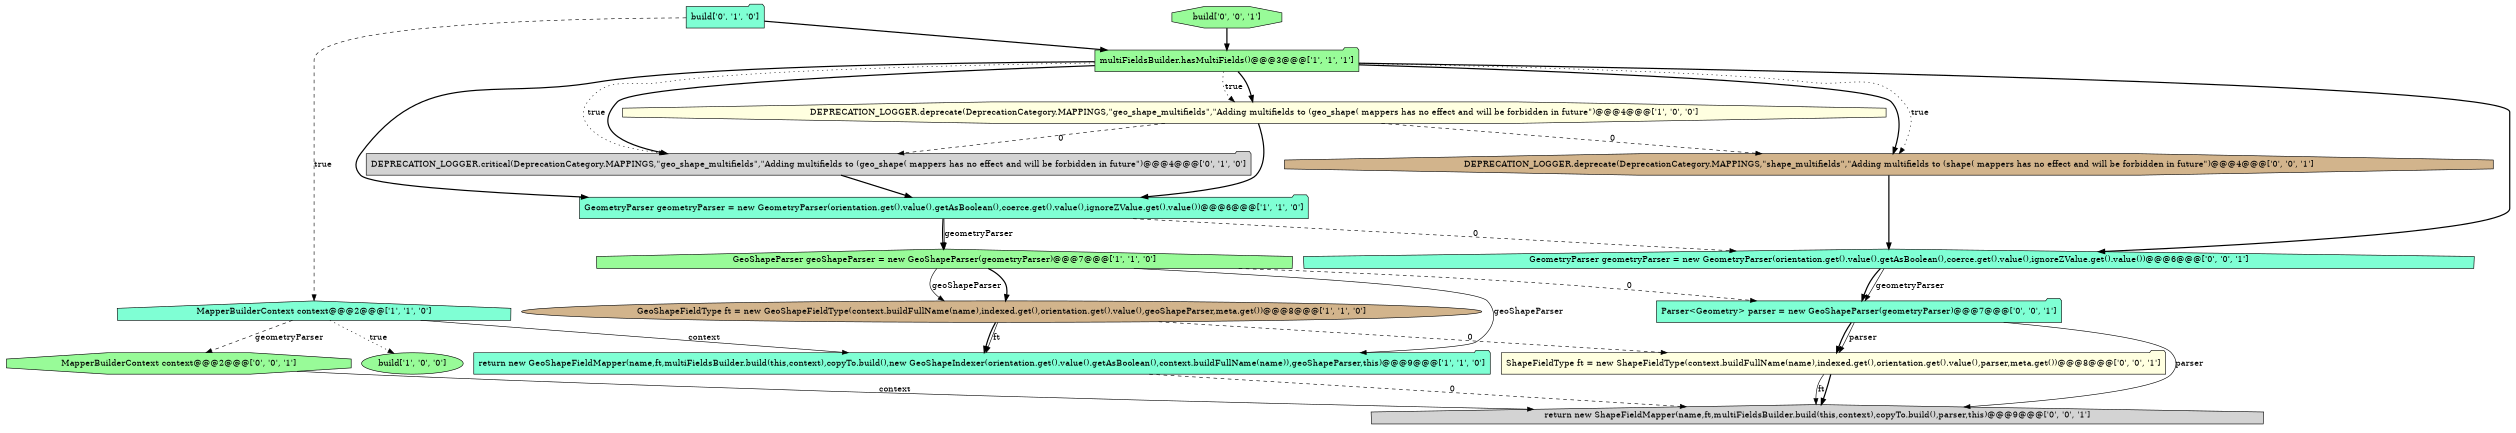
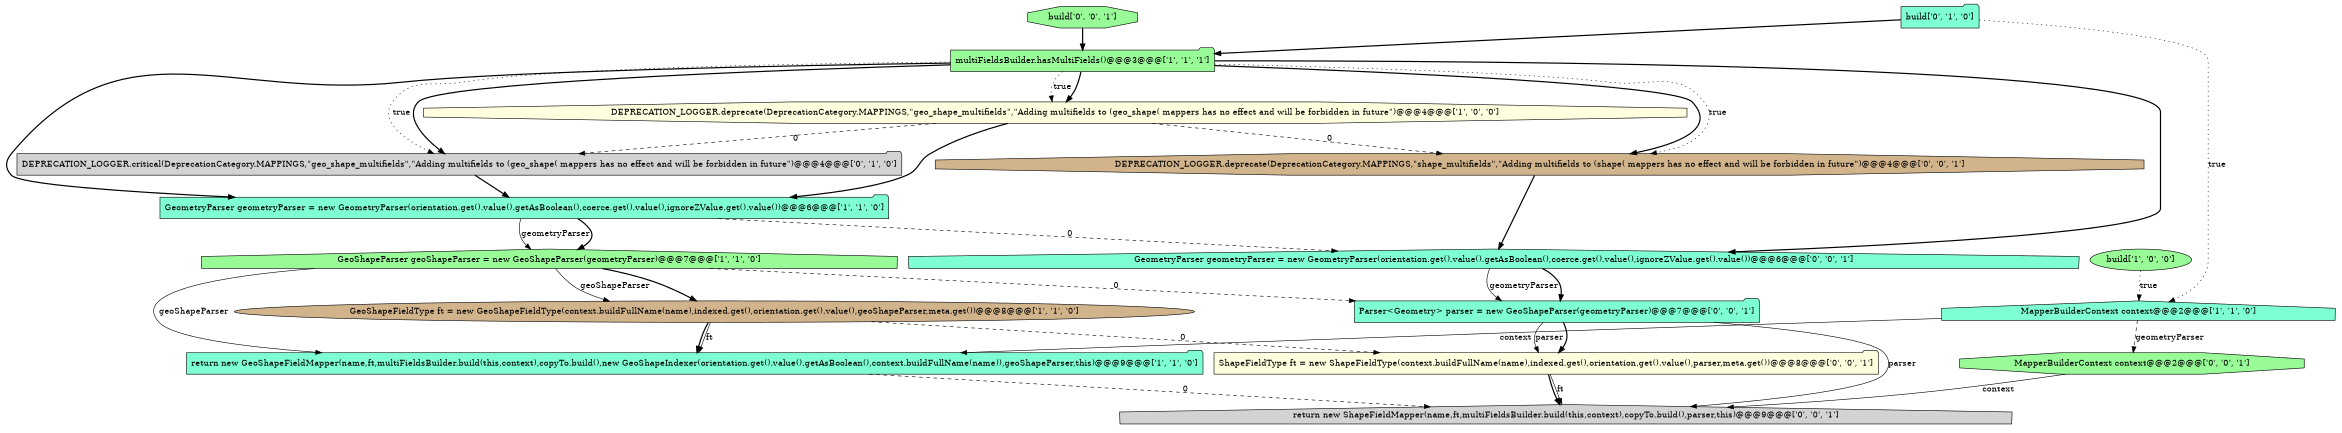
  digraph {
    node [fillcolor=aquamarine shape=folder style=filled]
    edge [style=bold]
    n1 [label="GeometryParser geometryParser = new GeometryParser(orientation.get().value().getAsBoolean(),coerce.get().value(),ignoreZValue.get().value())@@@6@@@['0', '0', '1']" shape=house]
    n2 [label="Parser<Geometry> parser = new GeoShapeParser(geometryParser)@@@7@@@['0', '0', '1']"]
    n3 [fillcolor=lightgrey label="return new ShapeFieldMapper(name,ft,multiFieldsBuilder.build(this,context),copyTo.build(),parser,this)@@@9@@@['0', '0', '1']" shape=house]
    n4 [fillcolor=lightyellow label="ShapeFieldType ft = new ShapeFieldType(context.buildFullName(name),indexed.get(),orientation.get().value(),parser,meta.get())@@@8@@@['0', '0', '1']"]
    n5 [fillcolor=lightyellow label="DEPRECATION_LOGGER.deprecate(DeprecationCategory.MAPPINGS,\"geo_shape_multifields\",\"Adding multifields to (geo_shape( mappers has no effect and will be forbidden in future\")@@@4@@@['1', '0', '0']" shape=octagon]
    n6 [label="GeometryParser geometryParser = new GeometryParser(orientation.get().value().getAsBoolean(),coerce.get().value(),ignoreZValue.get().value())@@@6@@@['1', '1', '0']"]
    n7 [fillcolor=lightgrey label="DEPRECATION_LOGGER.critical(DeprecationCategory.MAPPINGS,\"geo_shape_multifields\",\"Adding multifields to (geo_shape( mappers has no effect and will be forbidden in future\")@@@4@@@['0', '1', '0']"]
    n8 [fillcolor=tan label="DEPRECATION_LOGGER.deprecate(DeprecationCategory.MAPPINGS,\"shape_multifields\",\"Adding multifields to (shape( mappers has no effect and will be forbidden in future\")@@@4@@@['0', '0', '1']" shape=octagon]
    n9 [fillcolor=palegreen label="GeoShapeParser geoShapeParser = new GeoShapeParser(geometryParser)@@@7@@@['1', '1', '0']" shape=house]
    n10 [label="return new GeoShapeFieldMapper(name,ft,multiFieldsBuilder.build(this,context),copyTo.build(),new GeoShapeIndexer(orientation.get().value().getAsBoolean(),context.buildFullName(name)),geoShapeParser,this)@@@9@@@['1', '1', '0']"]
    n11 [fillcolor=tan label="GeoShapeFieldType ft = new GeoShapeFieldType(context.buildFullName(name),indexed.get(),orientation.get().value(),geoShapeParser,meta.get())@@@8@@@['1', '1', '0']" shape=ellipse]
    n12 [fillcolor=palegreen label="build['1', '0', '0']" shape=ellipse]
    n13 [label="MapperBuilderContext context@@@2@@@['1', '1', '0']" shape=house]
    n14 [fillcolor=palegreen label="MapperBuilderContext context@@@2@@@['0', '0', '1']" shape=octagon]
    n15 [fillcolor=palegreen label="multiFieldsBuilder.hasMultiFields()@@@3@@@['1', '1', '1']"]
    n16 [label="build['0', '1', '0']"]
    n17 [fillcolor=palegreen label="build['0', '0', '1']" shape=octagon]
    n1 -> n2 [label=geometryParser style=solid]
    n1 -> n2
    n2 -> n3 [label=parser style=solid]
    n2 -> n4
    n2 -> n4 [label=parser style=solid]
    n4 -> n3 [label=ft style=solid]
    n4 -> n3
    n5 -> n6
    n5 -> n7 [label=0 style=dashed]
    n5 -> n8 [label=0 style=dashed]
    n6 -> n1 [label=0 style=dashed]
    n6 -> n9 [label=geometryParser style=solid]
    n6 -> n9
    n7 -> n6
    n8 -> n1
    n9 -> n2 [label=0 style=dashed]
    n9 -> n10 [label=geoShapeParser style=solid]
    n9 -> n11
    n9 -> n11 [label=geoShapeParser style=solid]
    n10 -> n3 [label=0 style=dashed]
    n11 -> n4 [label=0 style=dashed]
    n11 -> n10
    n11 -> n10 [label=ft style=solid]
-   n13 -> n12 [label=true style=dotted]
+   n12 -> n13 [label=true style=dotted]
    n13 -> n10 [label=context style=solid]
    n13 -> n14 [label=geometryParser style=dashed]
    n14 -> n3 [label=context style=solid]
    n15 -> n1
    n15 -> n5
    n15 -> n5 [label=true style=dotted]
    n15 -> n6
    n15 -> n7
    n15 -> n7 [label=true style=dotted]
    n15 -> n8
    n15 -> n8 [label=true style=dotted]
-   n16 -> n13 [label=true style=dashed]
+   n16 -> n13 [label=true style=dotted]
    n16 -> n15
    n17 -> n15
  }
